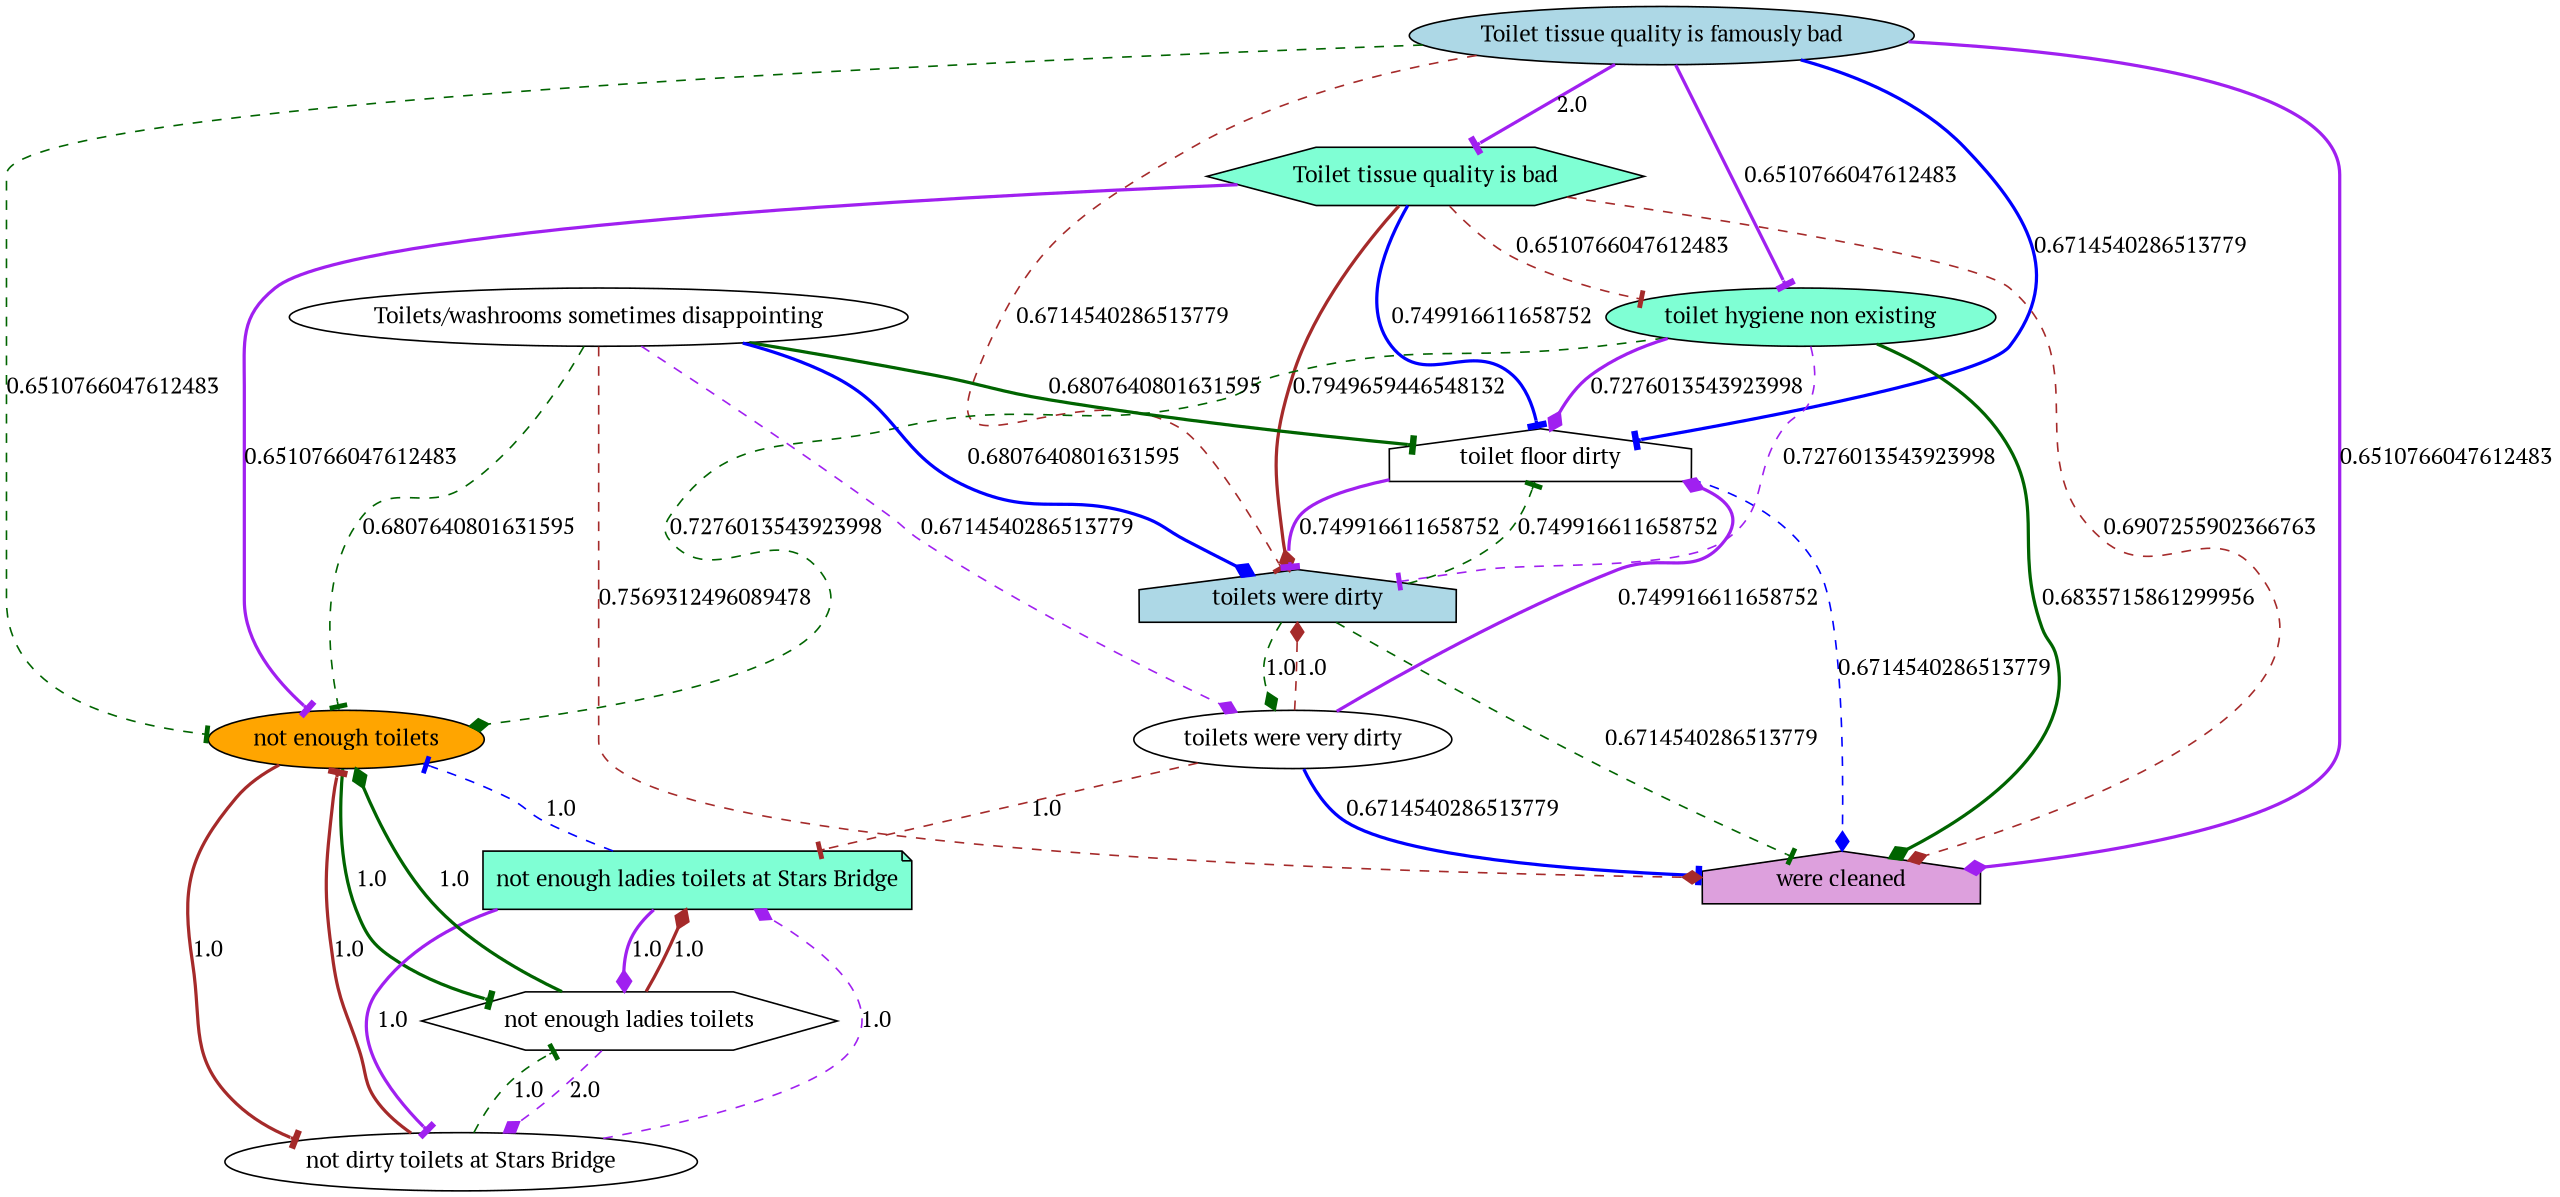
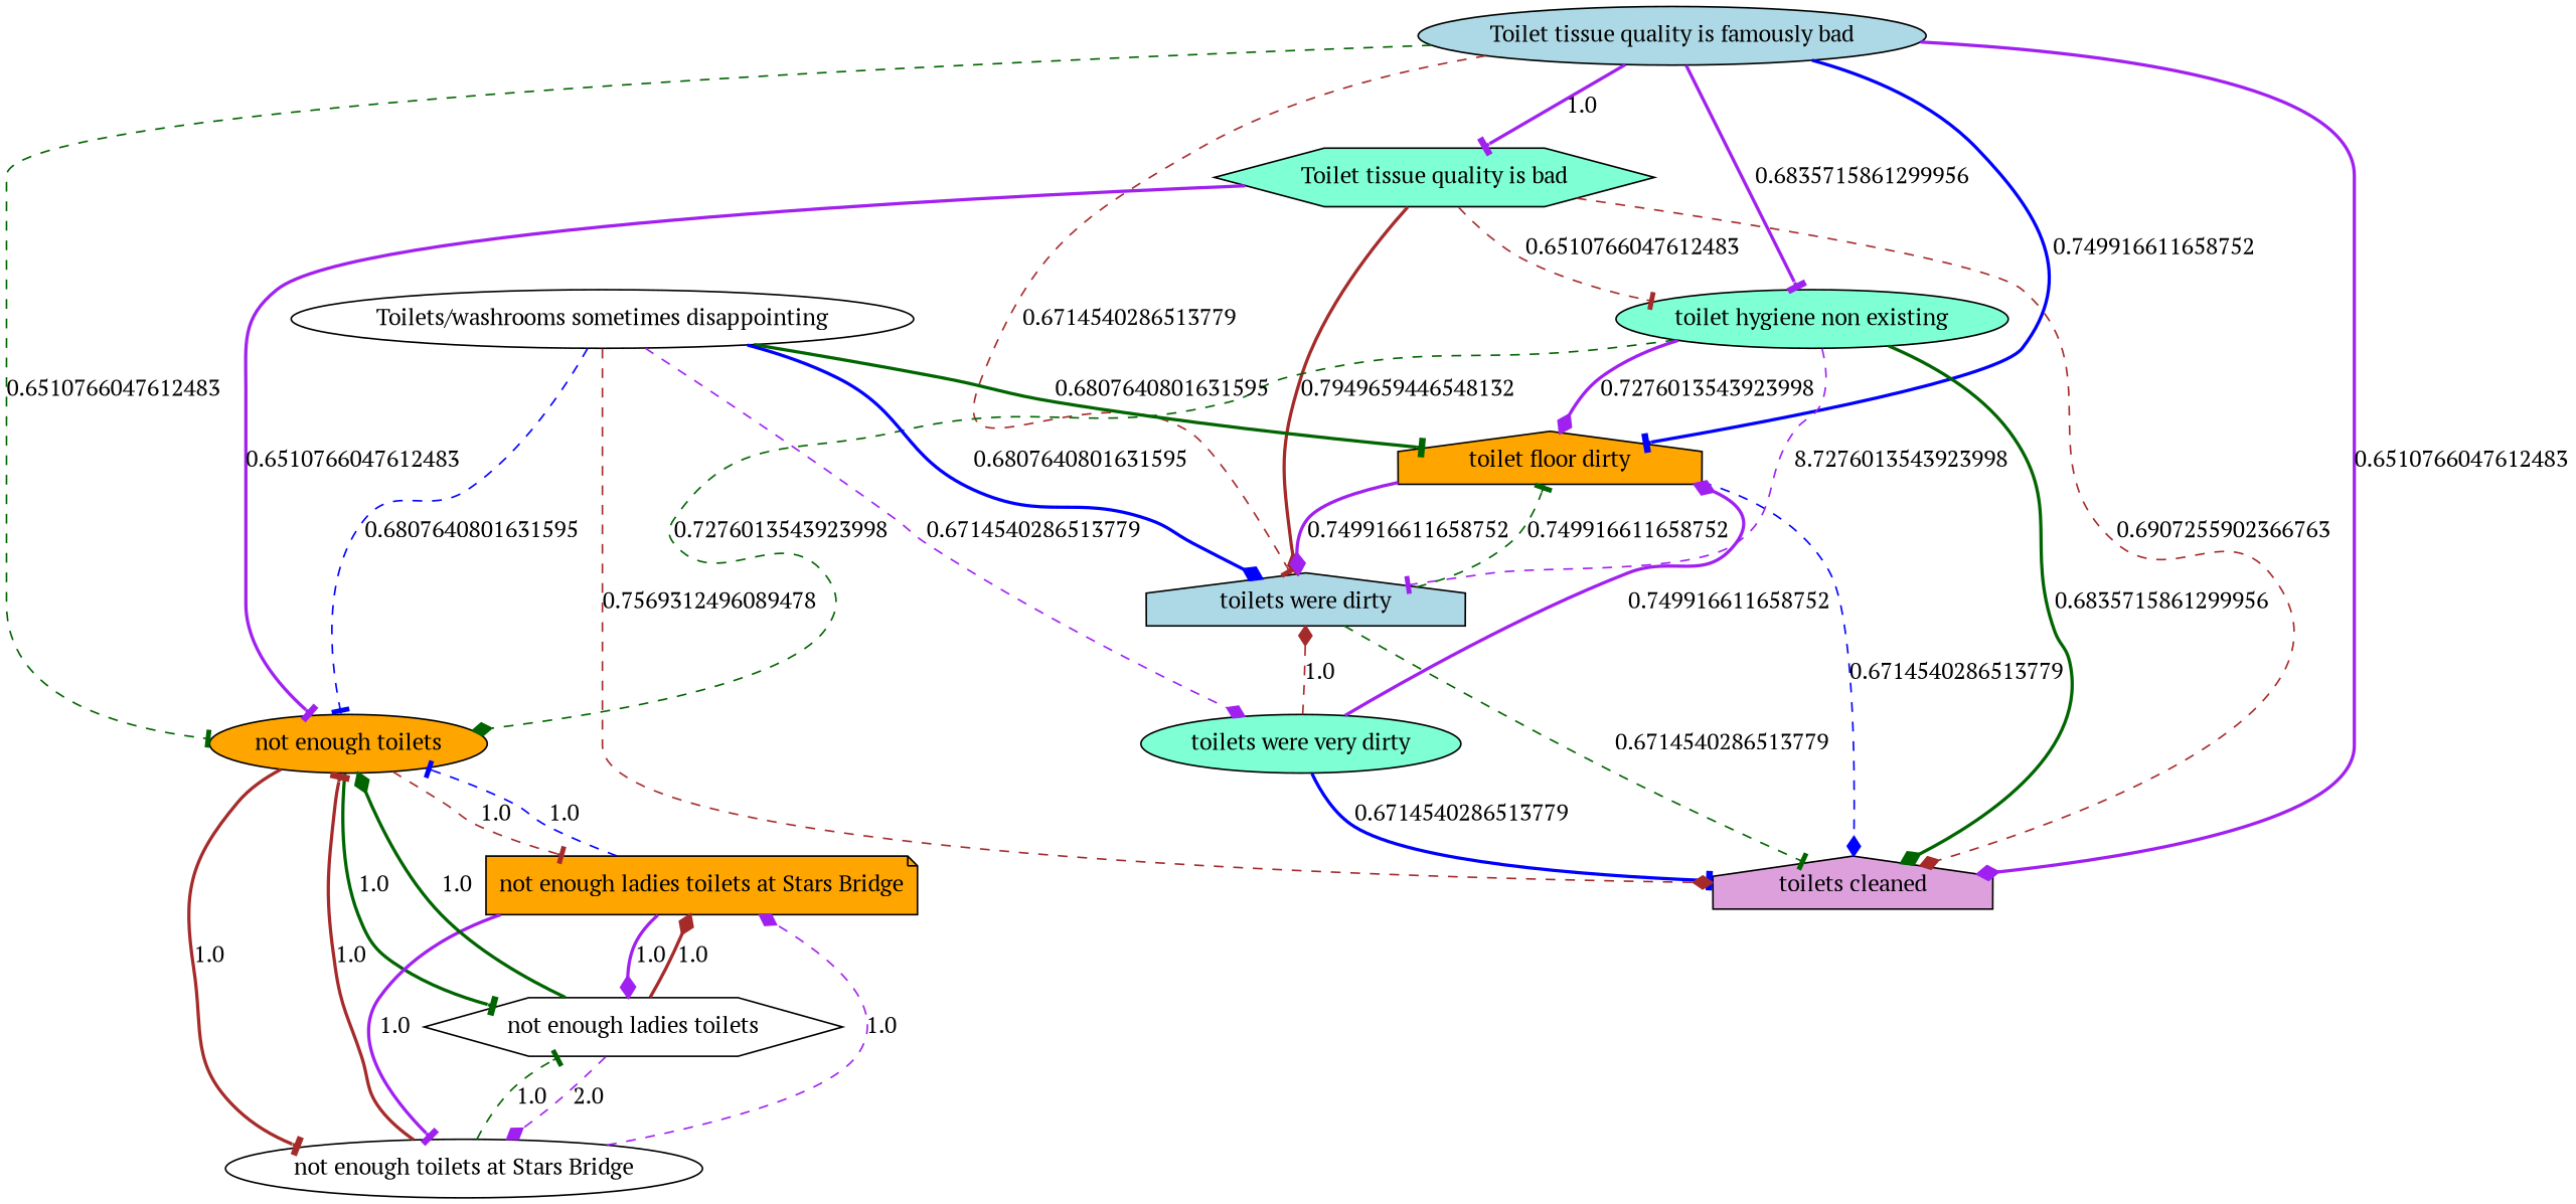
  digraph {
    fontname="PT Serif"
    node [fillcolor=white fontname="PT Serif" shape=ellipse style=filled]
    edge [arrowhead=tee color=purple fontname="PT Serif" style=bold]
    "Toilet tissue quality is famously bad" [fillcolor=lightblue]
    "Toilet tissue quality is bad" [fillcolor=aquamarine shape=hexagon]
    "not enough toilets" [fillcolor=orange]
-   "toilet floor dirty" [shape=house]
+   "toilet floor dirty" [fillcolor=orange shape=house]
    "toilet hygiene non existing" [fillcolor=aquamarine]
-   "toilets cleaned" [fillcolor=plum shape=house label="were cleaned"]
+   "toilets cleaned" [fillcolor=plum shape=house]
    "toilets were dirty" [fillcolor=lightblue shape=house]
-   "not enough ladies toilets at Stars Bridge" [fillcolor=aquamarine shape=note]
-   "not enough toilets at Stars Bridge" [label="not dirty toilets at Stars Bridge"]
+   "not enough ladies toilets at Stars Bridge" [fillcolor=orange shape=note]
+   "not enough toilets at Stars Bridge"
    "not enough ladies toilets" [shape=hexagon]
-   "toilets were very dirty"
+   "toilets were very dirty" [fillcolor=aquamarine]
    "Toilets/washrooms sometimes disappointing"
-   "Toilet tissue quality is famously bad" -> "Toilet tissue quality is bad" [label=2.0]
+   "Toilet tissue quality is famously bad" -> "Toilet tissue quality is bad" [label=1.0]
    "Toilet tissue quality is famously bad" -> "not enough toilets" [color=darkgreen label=0.6510766047612483 style=dashed]
-   "Toilet tissue quality is famously bad" -> "toilet floor dirty" [color=blue label=0.6714540286513779]
-   "Toilet tissue quality is famously bad" -> "toilet hygiene non existing" [label=0.6510766047612483]
+   "Toilet tissue quality is famously bad" -> "toilet floor dirty" [color=blue label=0.749916611658752]
+   "Toilet tissue quality is famously bad" -> "toilet hygiene non existing" [label=0.6835715861299956]
    "Toilet tissue quality is famously bad" -> "toilets cleaned" [arrowhead=diamond label=0.6510766047612483]
    "Toilet tissue quality is famously bad" -> "toilets were dirty" [color=brown label=0.6714540286513779 style=dashed]
    "Toilet tissue quality is bad" -> "not enough toilets" [label=0.6510766047612483]
-   "Toilet tissue quality is bad" -> "toilet floor dirty" [color=blue label=0.749916611658752]
    "Toilet tissue quality is bad" -> "toilet hygiene non existing" [color=brown label=0.6510766047612483 style=dashed]
    "Toilet tissue quality is bad" -> "toilets cleaned" [arrowhead=diamond color=brown label=0.6907255902366763 style=dashed]
    "Toilet tissue quality is bad" -> "toilets were dirty" [arrowhead=diamond color=brown label=0.7949659446548132]
-   "toilets were very dirty" -> "not enough ladies toilets at Stars Bridge" [color=brown label=1.0 style=dashed]
+   "not enough toilets" -> "not enough ladies toilets at Stars Bridge" [color=brown label=1.0 style=dashed]
    "not enough toilets" -> "not enough toilets at Stars Bridge" [color=brown label=1.0]
    "not enough toilets" -> "not enough ladies toilets" [color=darkgreen label=1.0]
    "toilet floor dirty" -> "toilets cleaned" [arrowhead=diamond color=blue label=0.6714540286513779 style=dashed]
-   "toilet floor dirty" -> "toilets were dirty" [label=0.749916611658752]
+   "toilet floor dirty" -> "toilets were dirty" [arrowhead=diamond label=0.749916611658752]
    "toilet hygiene non existing" -> "not enough toilets" [arrowhead=diamond color=darkgreen label=0.7276013543923998 style=dashed]
    "toilet hygiene non existing" -> "toilet floor dirty" [arrowhead=diamond label=0.7276013543923998]
    "toilet hygiene non existing" -> "toilets cleaned" [arrowhead=diamond color=darkgreen label=0.6835715861299956]
-   "toilet hygiene non existing" -> "toilets were dirty" [label=0.7276013543923998 style=dashed]
+   "toilet hygiene non existing" -> "toilets were dirty" [label=8.7276013543923998 style=dashed]
    "toilets were dirty" -> "toilet floor dirty" [color=darkgreen label=0.749916611658752 style=dashed]
    "toilets were dirty" -> "toilets cleaned" [color=darkgreen label=0.6714540286513779 style=dashed]
-   "toilets were dirty" -> "toilets were very dirty" [arrowhead=diamond color=darkgreen label=1.0 style=dashed]
    "not enough ladies toilets at Stars Bridge" -> "not enough toilets" [color=blue label=1.0 style=dashed]
    "not enough ladies toilets at Stars Bridge" -> "not enough toilets at Stars Bridge" [label=1.0]
    "not enough ladies toilets at Stars Bridge" -> "not enough ladies toilets" [arrowhead=diamond label=1.0]
    "not enough toilets at Stars Bridge" -> "not enough toilets" [color=brown label=1.0]
    "not enough toilets at Stars Bridge" -> "not enough ladies toilets at Stars Bridge" [arrowhead=diamond label=1.0 style=dashed]
    "not enough toilets at Stars Bridge" -> "not enough ladies toilets" [color=darkgreen label=1.0 style=dashed]
    "not enough ladies toilets" -> "not enough toilets" [arrowhead=diamond color=darkgreen label=1.0]
    "not enough ladies toilets" -> "not enough ladies toilets at Stars Bridge" [arrowhead=diamond color=brown label=1.0]
    "not enough ladies toilets" -> "not enough toilets at Stars Bridge" [arrowhead=diamond label=2.0 style=dashed]
    "toilets were very dirty" -> "toilet floor dirty" [arrowhead=diamond label=0.749916611658752]
    "toilets were very dirty" -> "toilets cleaned" [color=blue label=0.6714540286513779]
    "toilets were very dirty" -> "toilets were dirty" [arrowhead=diamond color=brown label=1.0 style=dashed]
-   "Toilets/washrooms sometimes disappointing" -> "not enough toilets" [color=darkgreen label=0.6807640801631595 style=dashed]
+   "Toilets/washrooms sometimes disappointing" -> "not enough toilets" [color=blue label=0.6807640801631595 style=dashed]
    "Toilets/washrooms sometimes disappointing" -> "toilet floor dirty" [color=darkgreen label=0.6807640801631595]
    "Toilets/washrooms sometimes disappointing" -> "toilets cleaned" [arrowhead=diamond color=brown label=0.7569312496089478 style=dashed]
    "Toilets/washrooms sometimes disappointing" -> "toilets were dirty" [arrowhead=diamond color=blue label=0.6807640801631595]
    "Toilets/washrooms sometimes disappointing" -> "toilets were very dirty" [arrowhead=diamond label=0.6714540286513779 style=dashed]
  }
